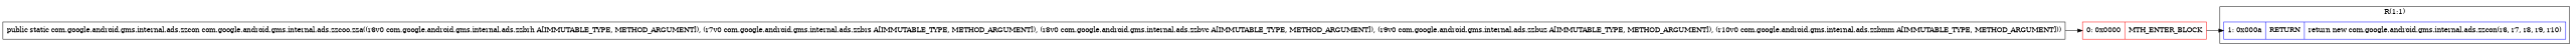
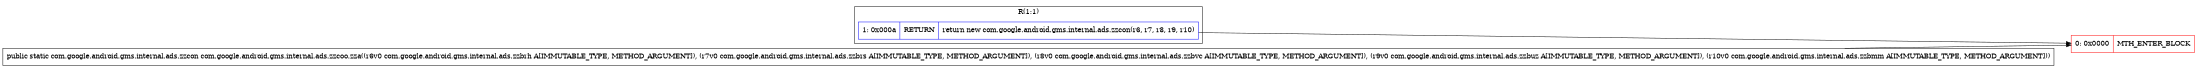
  digraph {
    rankdir=LR
    node [shape=record]
    n1 [color=blue label="{1\:\ 0x000a|RETURN\l|return new com.google.android.gms.internal.ads.zzcon(r6, r7, r8, r9, r10)\l}"]
    n2 [color=red label="{0\:\ 0x0000|MTH_ENTER_BLOCK\l}"]
    n3 [label="{public static com.google.android.gms.internal.ads.zzcon com.google.android.gms.internal.ads.zzcoo.zza((r6v0 com.google.android.gms.internal.ads.zzbrh A[IMMUTABLE_TYPE, METHOD_ARGUMENT]), (r7v0 com.google.android.gms.internal.ads.zzbrs A[IMMUTABLE_TYPE, METHOD_ARGUMENT]), (r8v0 com.google.android.gms.internal.ads.zzbvc A[IMMUTABLE_TYPE, METHOD_ARGUMENT]), (r9v0 com.google.android.gms.internal.ads.zzbuz A[IMMUTABLE_TYPE, METHOD_ARGUMENT]), (r10v0 com.google.android.gms.internal.ads.zzbmm A[IMMUTABLE_TYPE, METHOD_ARGUMENT])) }"]
    subgraph cluster_1 {
      label="R(1:1)"
      n1
    }
-   n2 -> n1
+   n1 -> n2
    n3 -> n2
  }
